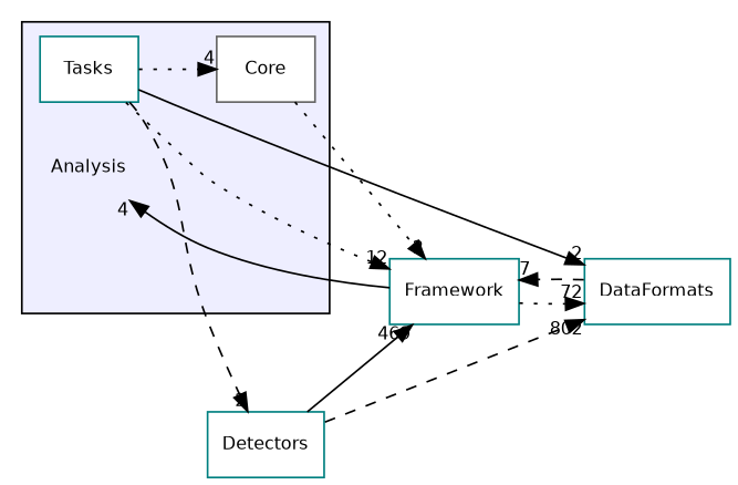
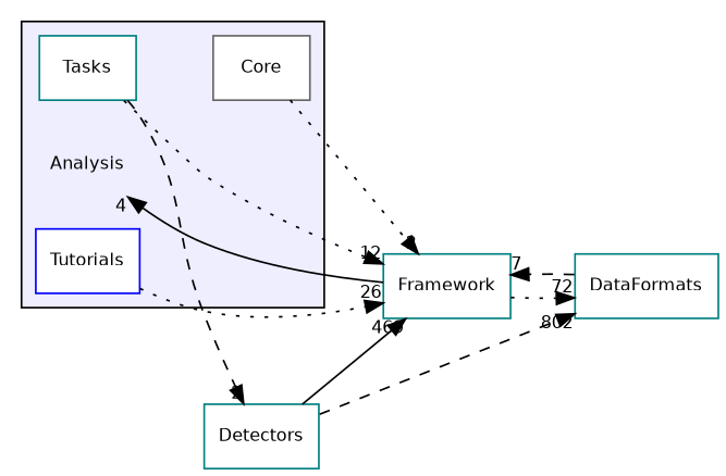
  digraph {
    compound=true
    rankdir=LR
    node [color=teal fontname=Helvetica fontsize=10 shape=box]
    edge [headlabel=2 labeldistance=1.5 labelfontname=Helvetica labelfontsize=10 style=dotted]
    n1 [label=Analysis shape=plaintext]
    n2 [color=gray40 fillcolor=white label=Core style=filled]
    n3 [fillcolor=white label=Tasks style=filled]
+   n4 [color=blue fillcolor=white label=Tutorials style=filled]
    n5 [label=Framework]
    n6 [label=Detectors]
    n7 [label=DataFormats]
    subgraph cluster_1 {
      bgcolor="#eeeeff"
      pencolor=black
      n1
      n2
      n3
+     n4
    }
    n2 -> n5
-   n3 -> n2 [headlabel=4]
    n3 -> n5 [headlabel=12]
    n3 -> n6 [style=dashed]
-   n3 -> n7 [style=solid]
+   n4 -> n5 [headlabel=26]
    n5 -> n1 [headlabel=4 style=solid]
    n5 -> n7 [headlabel=72]
    n6 -> n5 [headlabel=469 style=solid]
    n6 -> n7 [headlabel=802 style=dashed]
    n7 -> n5 [headlabel=7 style=dashed]
  }
